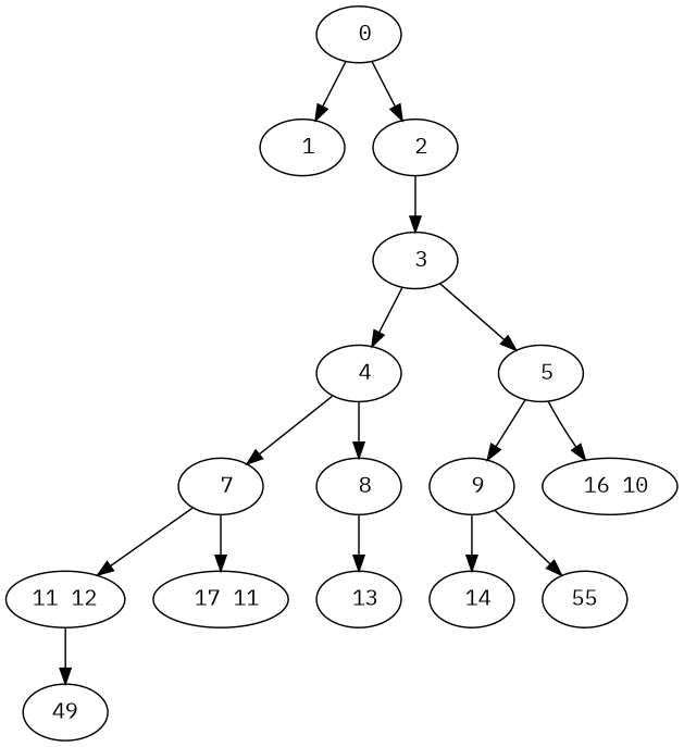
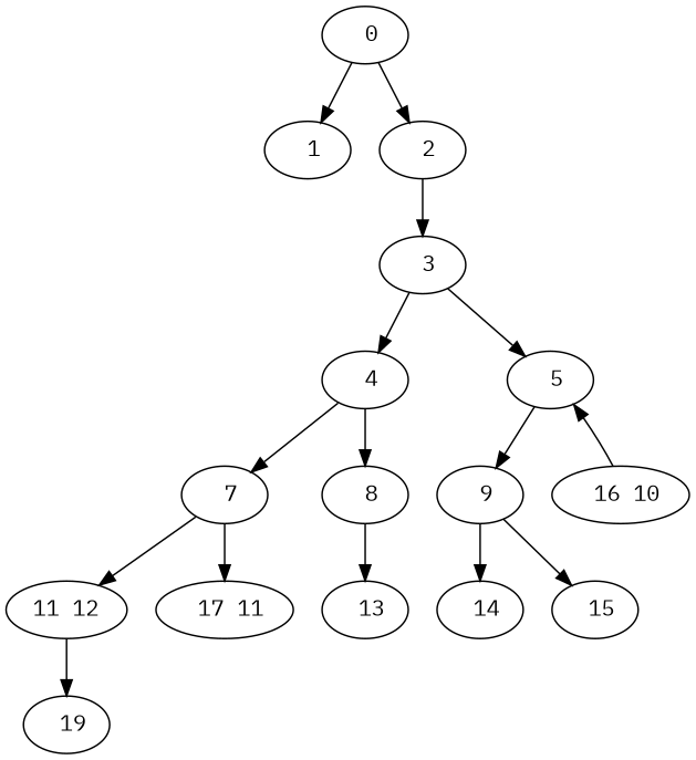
  digraph {
    fontname="IBM Plex Mono"
    node [fontname="IBM Plex Mono"]
    edge [fontname="IBM Plex Mono"]
    " 0"
    " 1"
    " 2"
    " 3"
    " 4"
    " 5"
    " 7"
    " 8"
    " 9"
    " 16 10"
    n11 [label="11 12"]
    " 17 11"
    " 13"
    " 14"
-   " 15" [label=55]
-   " 19" [label=49]
+   " 15"
+   " 19"
    " 0" -> " 1"
    " 0" -> " 2"
    " 2" -> " 3"
    " 3" -> " 4"
    " 3" -> " 5"
    " 4" -> " 7"
    " 4" -> " 8"
    " 5" -> " 9"
-   " 5" -> " 16 10"
+   " 16 10" -> " 5"
    " 7" -> n11
    " 7" -> " 17 11"
    " 8" -> " 13"
    " 9" -> " 14"
    " 9" -> " 15"
    n11 -> " 19"
  }
